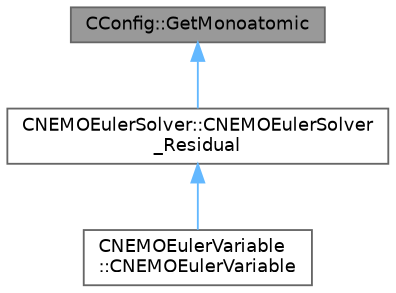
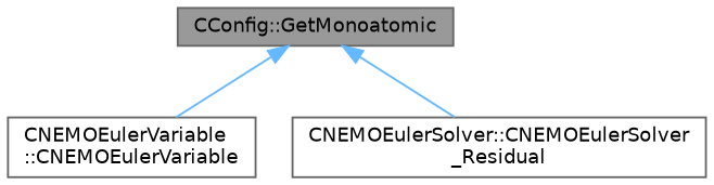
  digraph {
    rankdir=TB
    node [color=grey40 fillcolor=white fontname=Helvetica fontsize=10 shape=box style=filled]
    edge [color=steelblue1 dir=back fontname=Helvetica fontsize=10 labelfontname=Helvetica labelfontsize=10 style=solid]
    n1 [color=gray40 fillcolor=grey60 fontcolor=black height=0.2 label="CConfig::GetMonoatomic" width=0.4]
    n2 [height=0.2 label="CNEMOEulerVariable\l::CNEMOEulerVariable" width=0.4]
    n3 [height=0.2 label="CNEMOEulerSolver::CNEMOEulerSolver\l_Residual" width=0.4]
-   n3 -> n2
+   n1 -> n2
    n1 -> n3
  }
